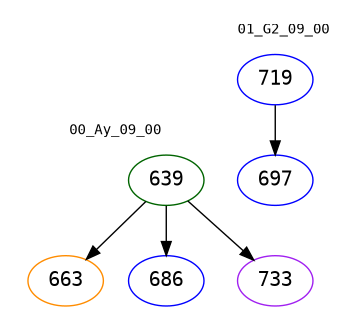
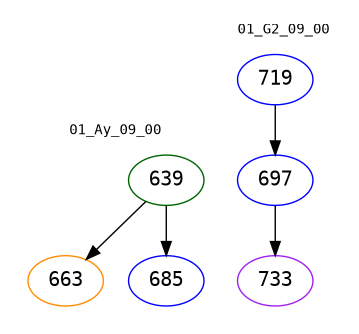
  digraph {
    fontname="DejaVu Sans Mono"
    node [color=blue fontname="DejaVu Sans Mono"]
    edge [color=black fontname="DejaVu Sans Mono"]
    n1 [color=darkorange label=663]
    n2 [color=darkgreen label=639]
-   n3 [label=686]
+   n3 [label=685]
    n4 [label=719]
    n5 [label=697]
    n6 [color=purple label=733]
    subgraph cluster_1 {
      color=white
      fontsize=10
-     label="00_Ay_09_00"
+     label="01_Ay_09_00"
      n1
      n2
      n3
    }
    subgraph cluster_2 {
      color=white
      fontsize=10
      label="01_G2_09_00"
      n4
      n5
      n6
    }
    n2 -> n1
    n2 -> n3
    n4 -> n5
-   n2 -> n6
+   n5 -> n6
  }
